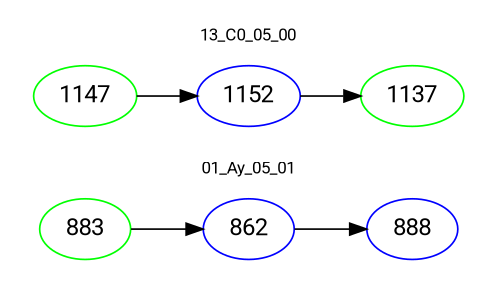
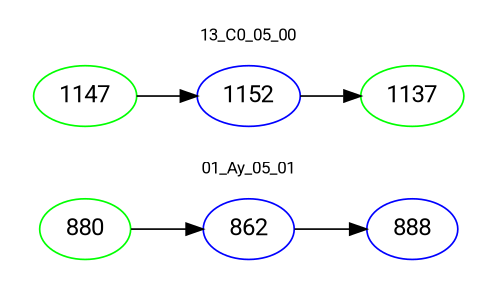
  digraph {
    fontname=Roboto
    rankdir=LR
    node [color=green fontname=Roboto]
    edge [color=black fontname=Roboto]
-   n1 [label=883]
+   n1 [label=880]
    n2 [color=blue label=862]
    n3 [color=blue label=888]
    n4 [label=1147]
    n5 [color=blue label=1152]
    n6 [label=1137]
    subgraph cluster_1 {
      color=white
      fontsize=10
      label="01_Ay_05_01"
      n1
      n2
      n3
    }
    subgraph cluster_2 {
      color=white
      fontsize=10
      label="13_C0_05_00"
      n4
      n5
      n6
    }
    n1 -> n2
    n2 -> n3
    n4 -> n5
    n5 -> n6
  }
